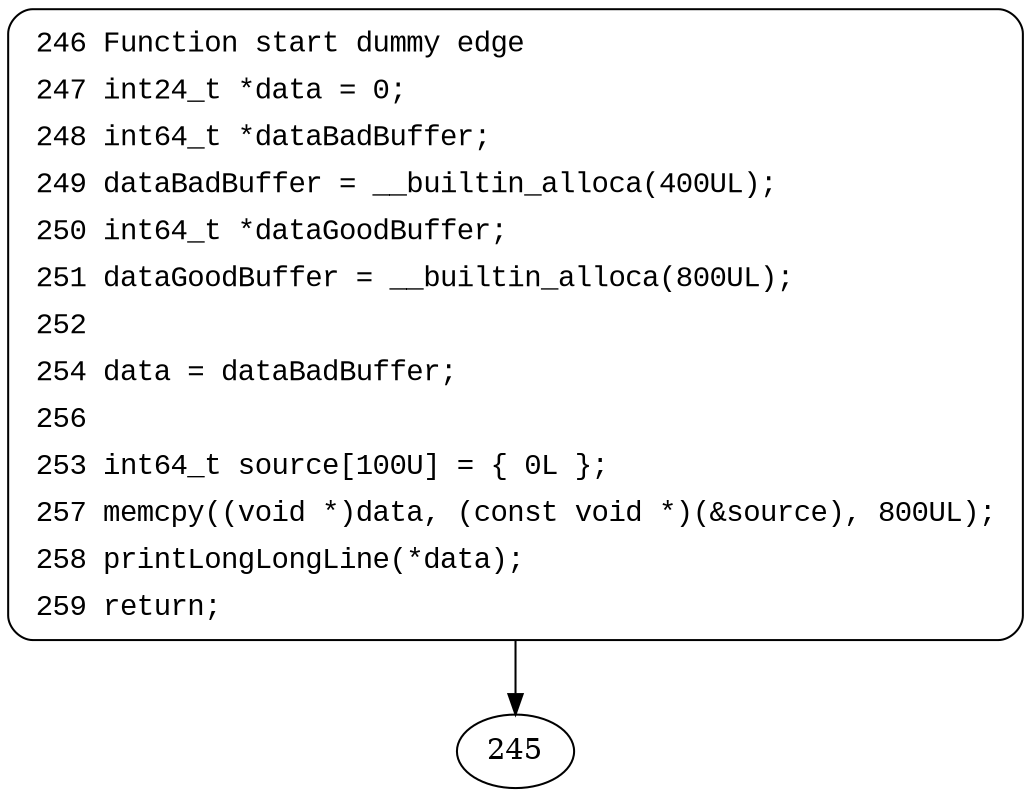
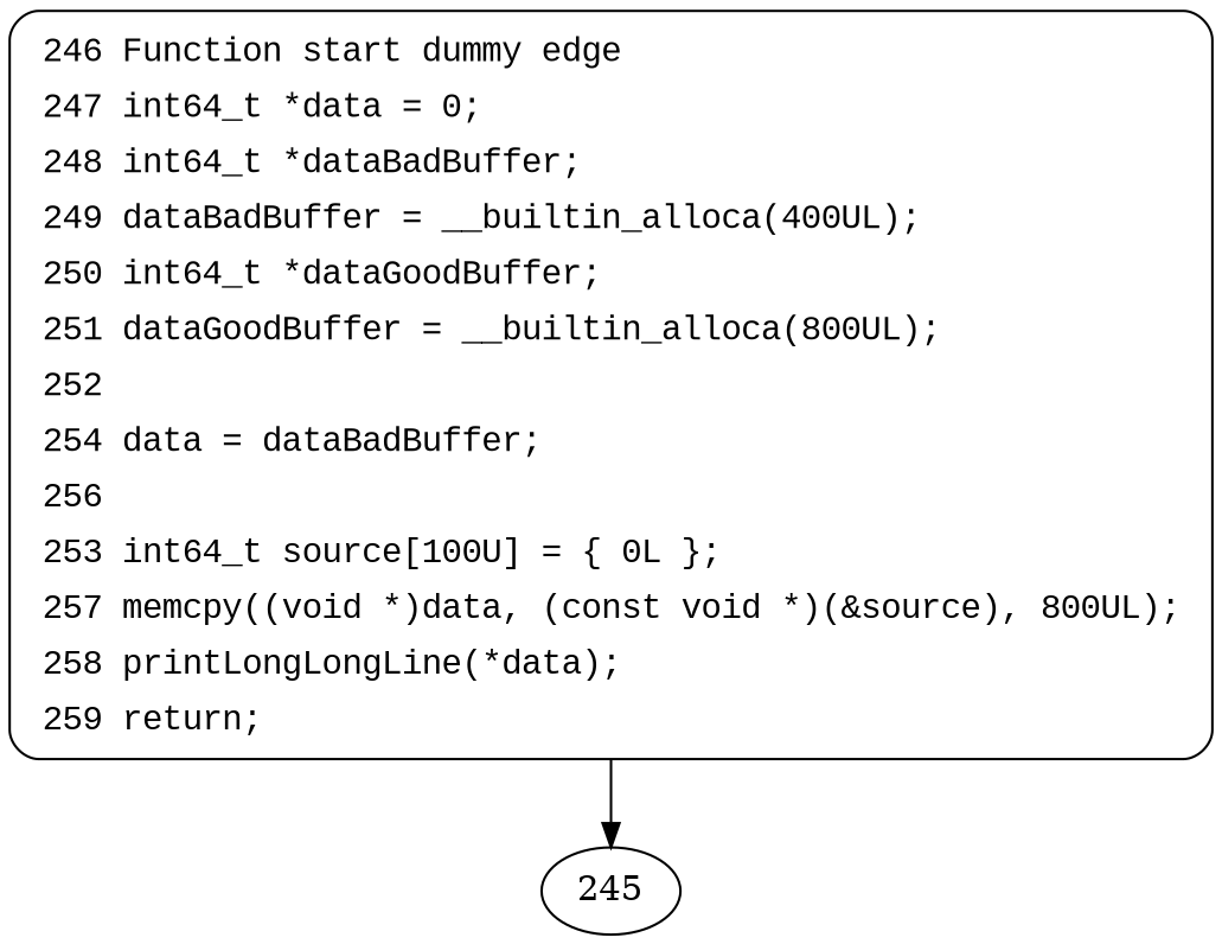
  digraph {
-   n1 [fillcolor=white fontname="Courier New" label=<<table border="0" cellborder="0" cellpadding="3" bgcolor="white"><tr><td align="right">246</td><td align="left">Function start dummy edge</td></tr><tr><td align="right">247</td><td align="left">int24_t *data = 0;</td></tr><tr><td align="right">248</td><td align="left">int64_t *dataBadBuffer;</td></tr><tr><td align="right">249</td><td align="left">dataBadBuffer = __builtin_alloca(400UL);</td></tr><tr><td align="right">250</td><td align="left">int64_t *dataGoodBuffer;</td></tr><tr><td align="right">251</td><td align="left">dataGoodBuffer = __builtin_alloca(800UL);</td></tr><tr><td align="right">252</td><td align="left"></td></tr><tr><td align="right">254</td><td align="left">data = dataBadBuffer;</td></tr><tr><td align="right">256</td><td align="left"></td></tr><tr><td align="right">253</td><td align="left">int64_t source[100U] = &#123; 0L &#125;;</td></tr><tr><td align="right">257</td><td align="left">memcpy((void *)data, (const void *)(&amp;source), 800UL);</td></tr><tr><td align="right">258</td><td align="left">printLongLongLine(*data);</td></tr><tr><td align="right">259</td><td align="left">return;</td></tr></table>> penwidth=1 shape=Mrecord style="filled,bold"]
+   n1 [fillcolor=white fontname="Courier New" label=<<table border="0" cellborder="0" cellpadding="3" bgcolor="white"><tr><td align="right">246</td><td align="left">Function start dummy edge</td></tr><tr><td align="right">247</td><td align="left">int64_t *data = 0;</td></tr><tr><td align="right">248</td><td align="left">int64_t *dataBadBuffer;</td></tr><tr><td align="right">249</td><td align="left">dataBadBuffer = __builtin_alloca(400UL);</td></tr><tr><td align="right">250</td><td align="left">int64_t *dataGoodBuffer;</td></tr><tr><td align="right">251</td><td align="left">dataGoodBuffer = __builtin_alloca(800UL);</td></tr><tr><td align="right">252</td><td align="left"></td></tr><tr><td align="right">254</td><td align="left">data = dataBadBuffer;</td></tr><tr><td align="right">256</td><td align="left"></td></tr><tr><td align="right">253</td><td align="left">int64_t source[100U] = &#123; 0L &#125;;</td></tr><tr><td align="right">257</td><td align="left">memcpy((void *)data, (const void *)(&amp;source), 800UL);</td></tr><tr><td align="right">258</td><td align="left">printLongLongLine(*data);</td></tr><tr><td align="right">259</td><td align="left">return;</td></tr></table>> penwidth=1 shape=Mrecord style="filled,bold"]
    245
    n1 -> 245
  }
